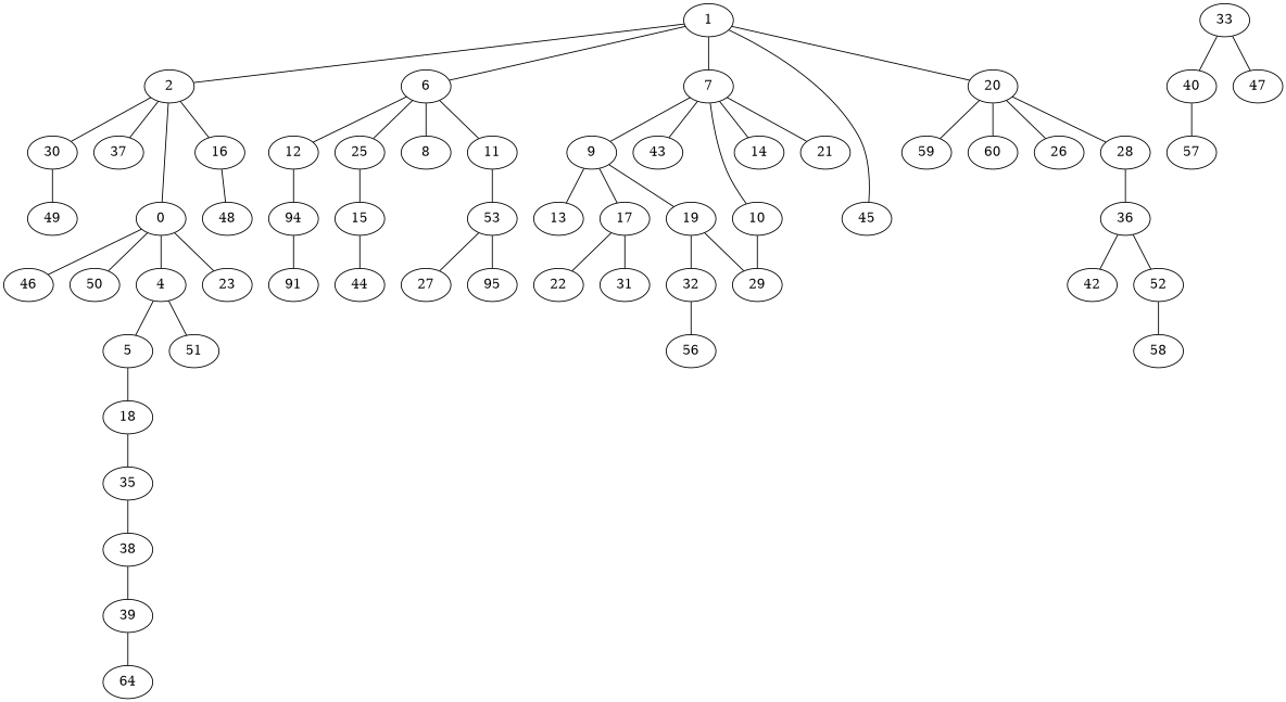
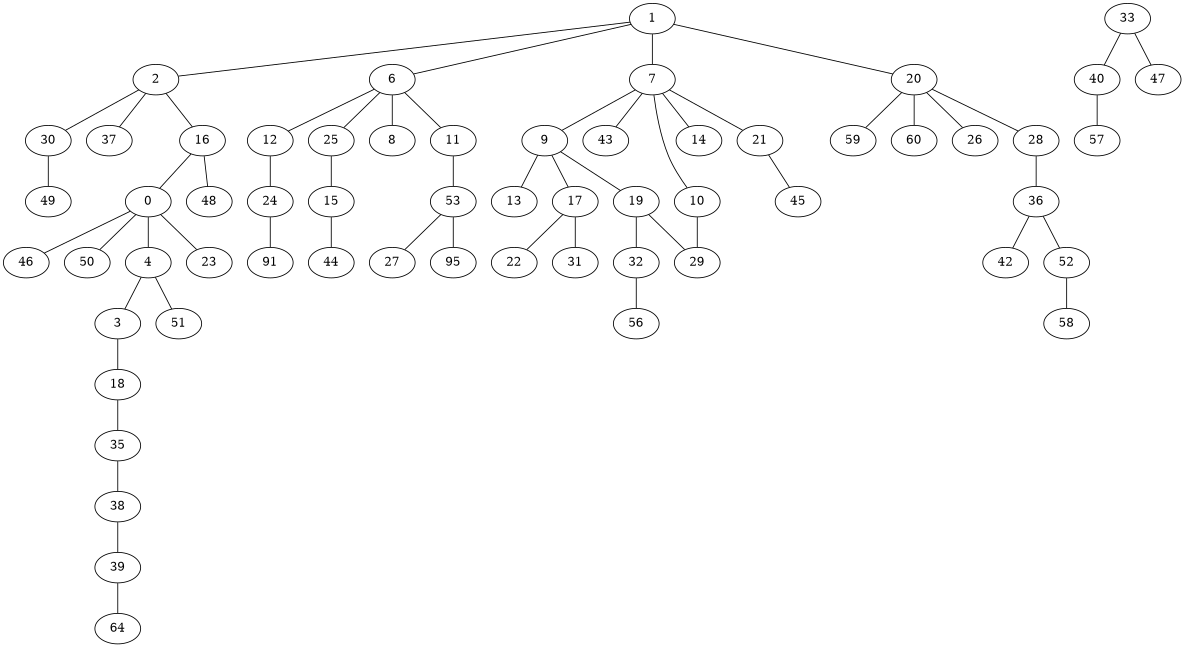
  graph {
    1
    2
    6
    7
    20
    45
    n7 [label=0]
    16
    30
    37
    8
    11
    12
    25
    9
    10
    14
    21
    43
    26
    28
    59
    60
    4
    23
    46
    50
    48
    49
    53
-   24 [label=94]
+   24
    15
    13
    17
    19
    29
    36
-   5
+   5 [label=3]
    51
    18
    35
    38
    27
    n44 [label=95]
    n45 [label=91]
    22
    31
    32
    44
    56
    33
    40
    47
    39
    57
    42
    52
    58
    n59 [label=64]
    1 -- 2
    1 -- 6
    1 -- 7
    1 -- 20
-   1 -- 45
-   2 -- n7
+   21 -- 45
+   16 -- n7
    2 -- 16
    2 -- 30
    2 -- 37
    6 -- 8
    6 -- 11
    6 -- 12
    6 -- 25
    7 -- 9
    7 -- 10
    7 -- 14
    7 -- 21
    7 -- 43
    20 -- 26
    20 -- 28
    20 -- 59
    20 -- 60
    n7 -- 4
    n7 -- 23
    n7 -- 46
    n7 -- 50
    16 -- 48
    30 -- 49
    11 -- 53
    12 -- 24
    25 -- 15
    9 -- 13
    9 -- 17
    9 -- 19
    10 -- 29
    28 -- 36
    4 -- 5
    4 -- 51
    53 -- 27
    53 -- n44
    24 -- n45
    15 -- 44
    17 -- 22
    17 -- 31
    19 -- 29
    19 -- 32
    36 -- 42
    36 -- 52
    5 -- 18
    18 -- 35
    35 -- 38
    38 -- 39
    32 -- 56
    33 -- 40
    33 -- 47
    40 -- 57
    39 -- n59
    52 -- 58
  }
